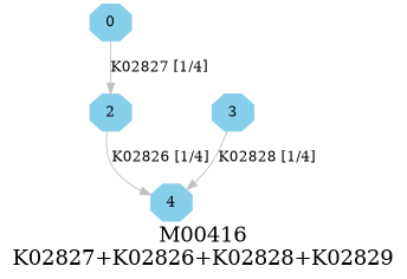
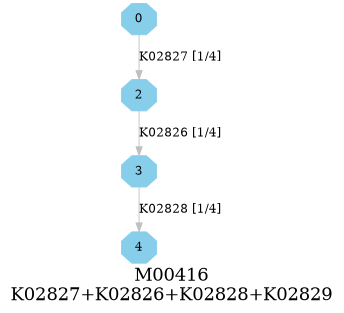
  digraph {
    fontsize=20
    label="M00416\nK02827+K02826+K02828+K02829"
    node [color=skyblue shape=octagon style=filled]
    edge [color=grey]
    0 [height=.3 width=.3]
    2 [height=.3 width=.3]
    3 [height=.3 width=.3]
    4 [height=.3 width=.3]
    subgraph sub_1 {
      0
      2
      3
      4
    }
    0 -> 2 [label="K02827 [1/4]"]
-   2 -> 4 [label="K02826 [1/4]"]
+   2 -> 3 [label="K02826 [1/4]"]
    3 -> 4 [label="K02828 [1/4]"]
  }
